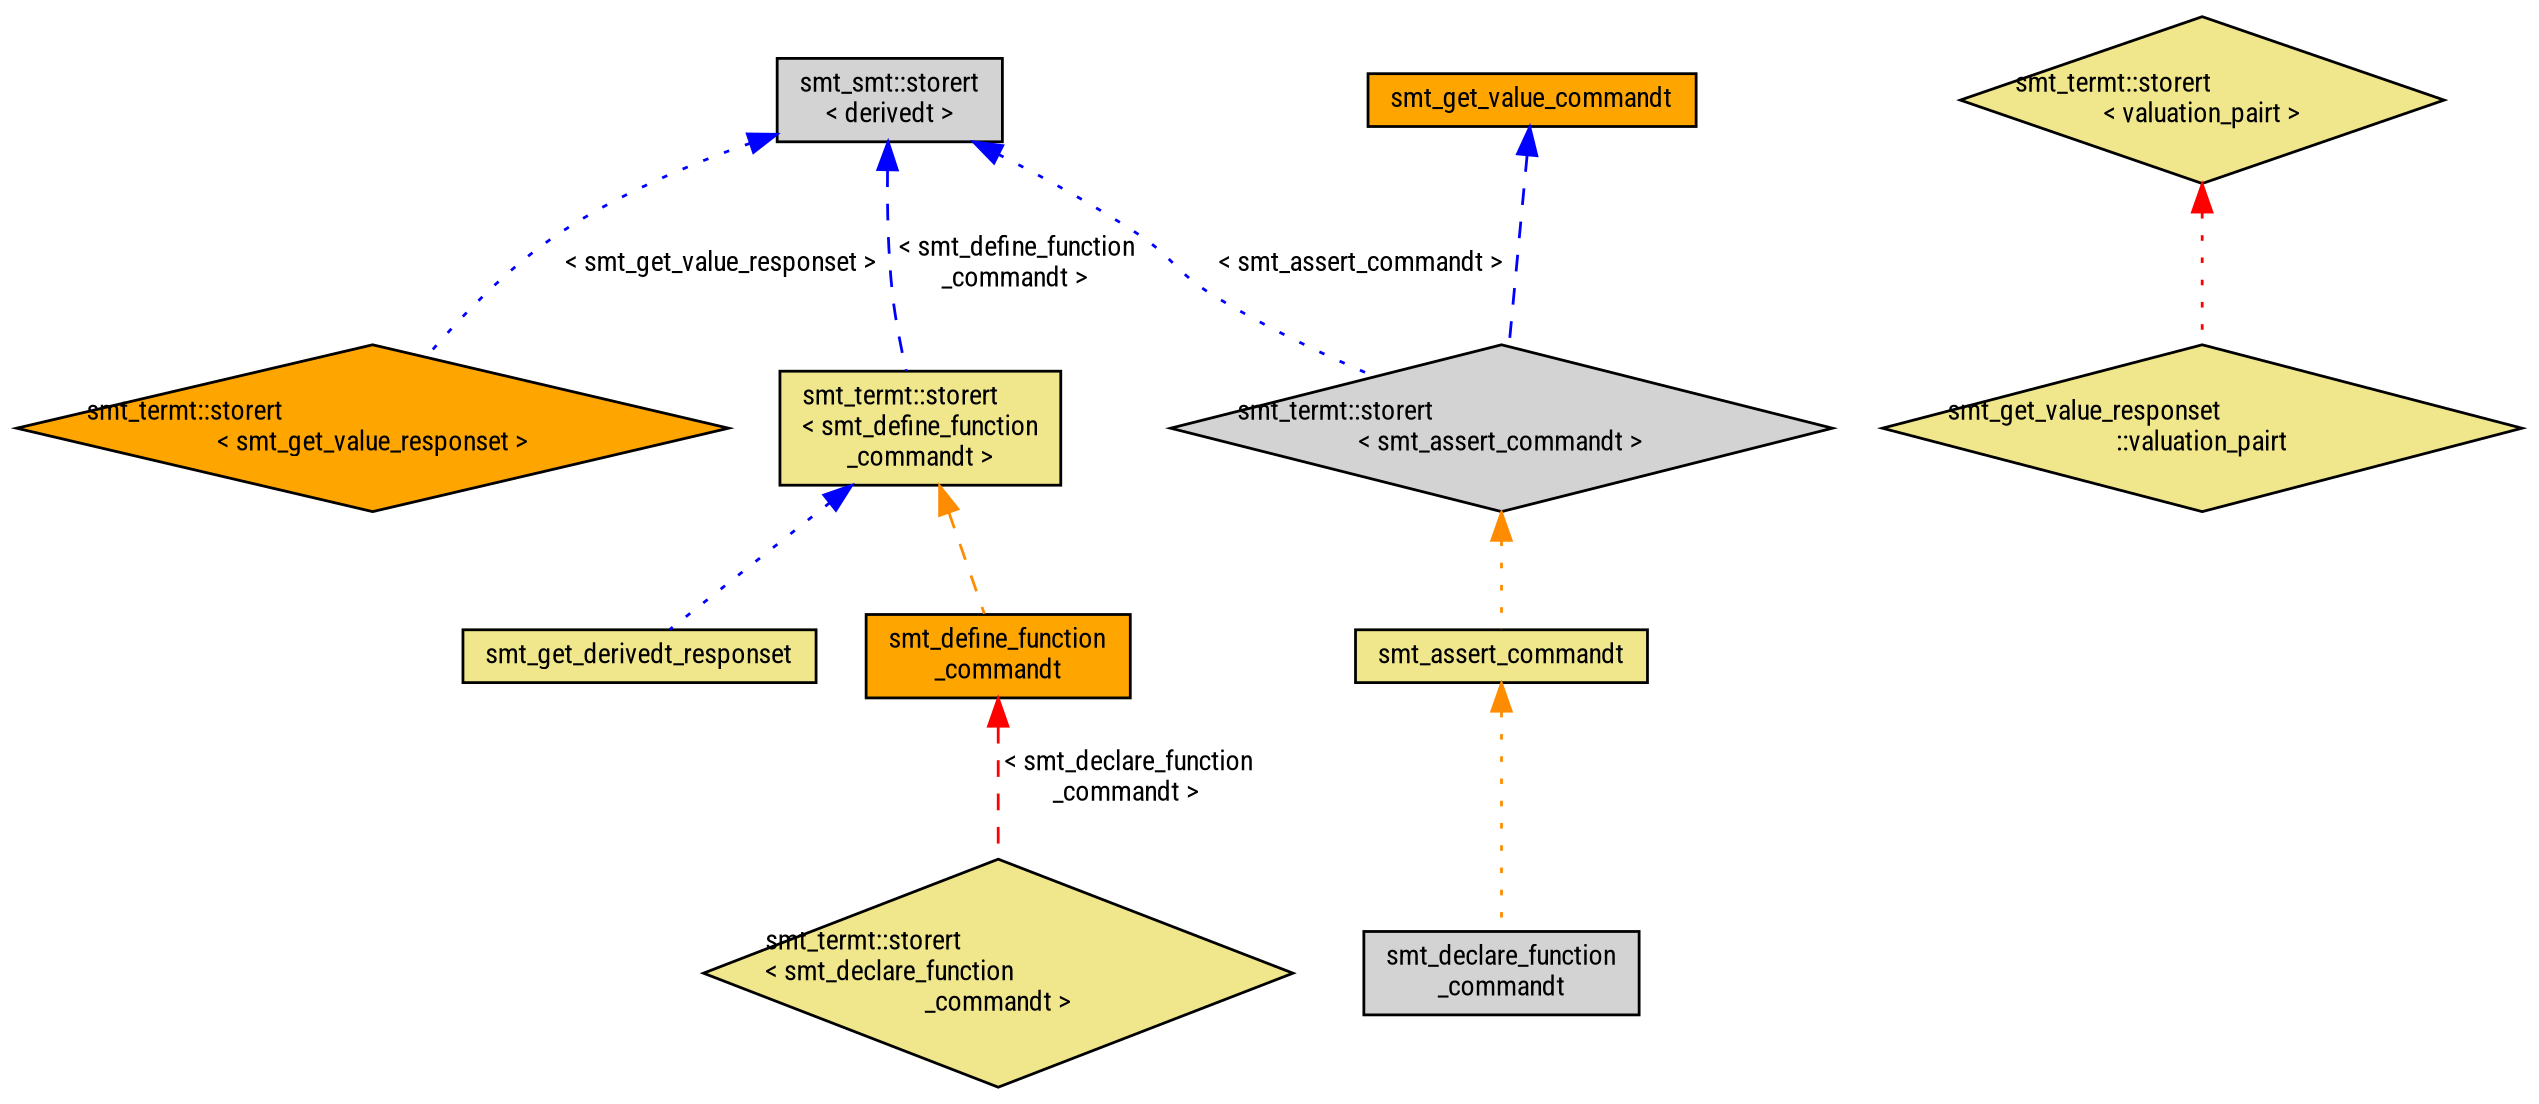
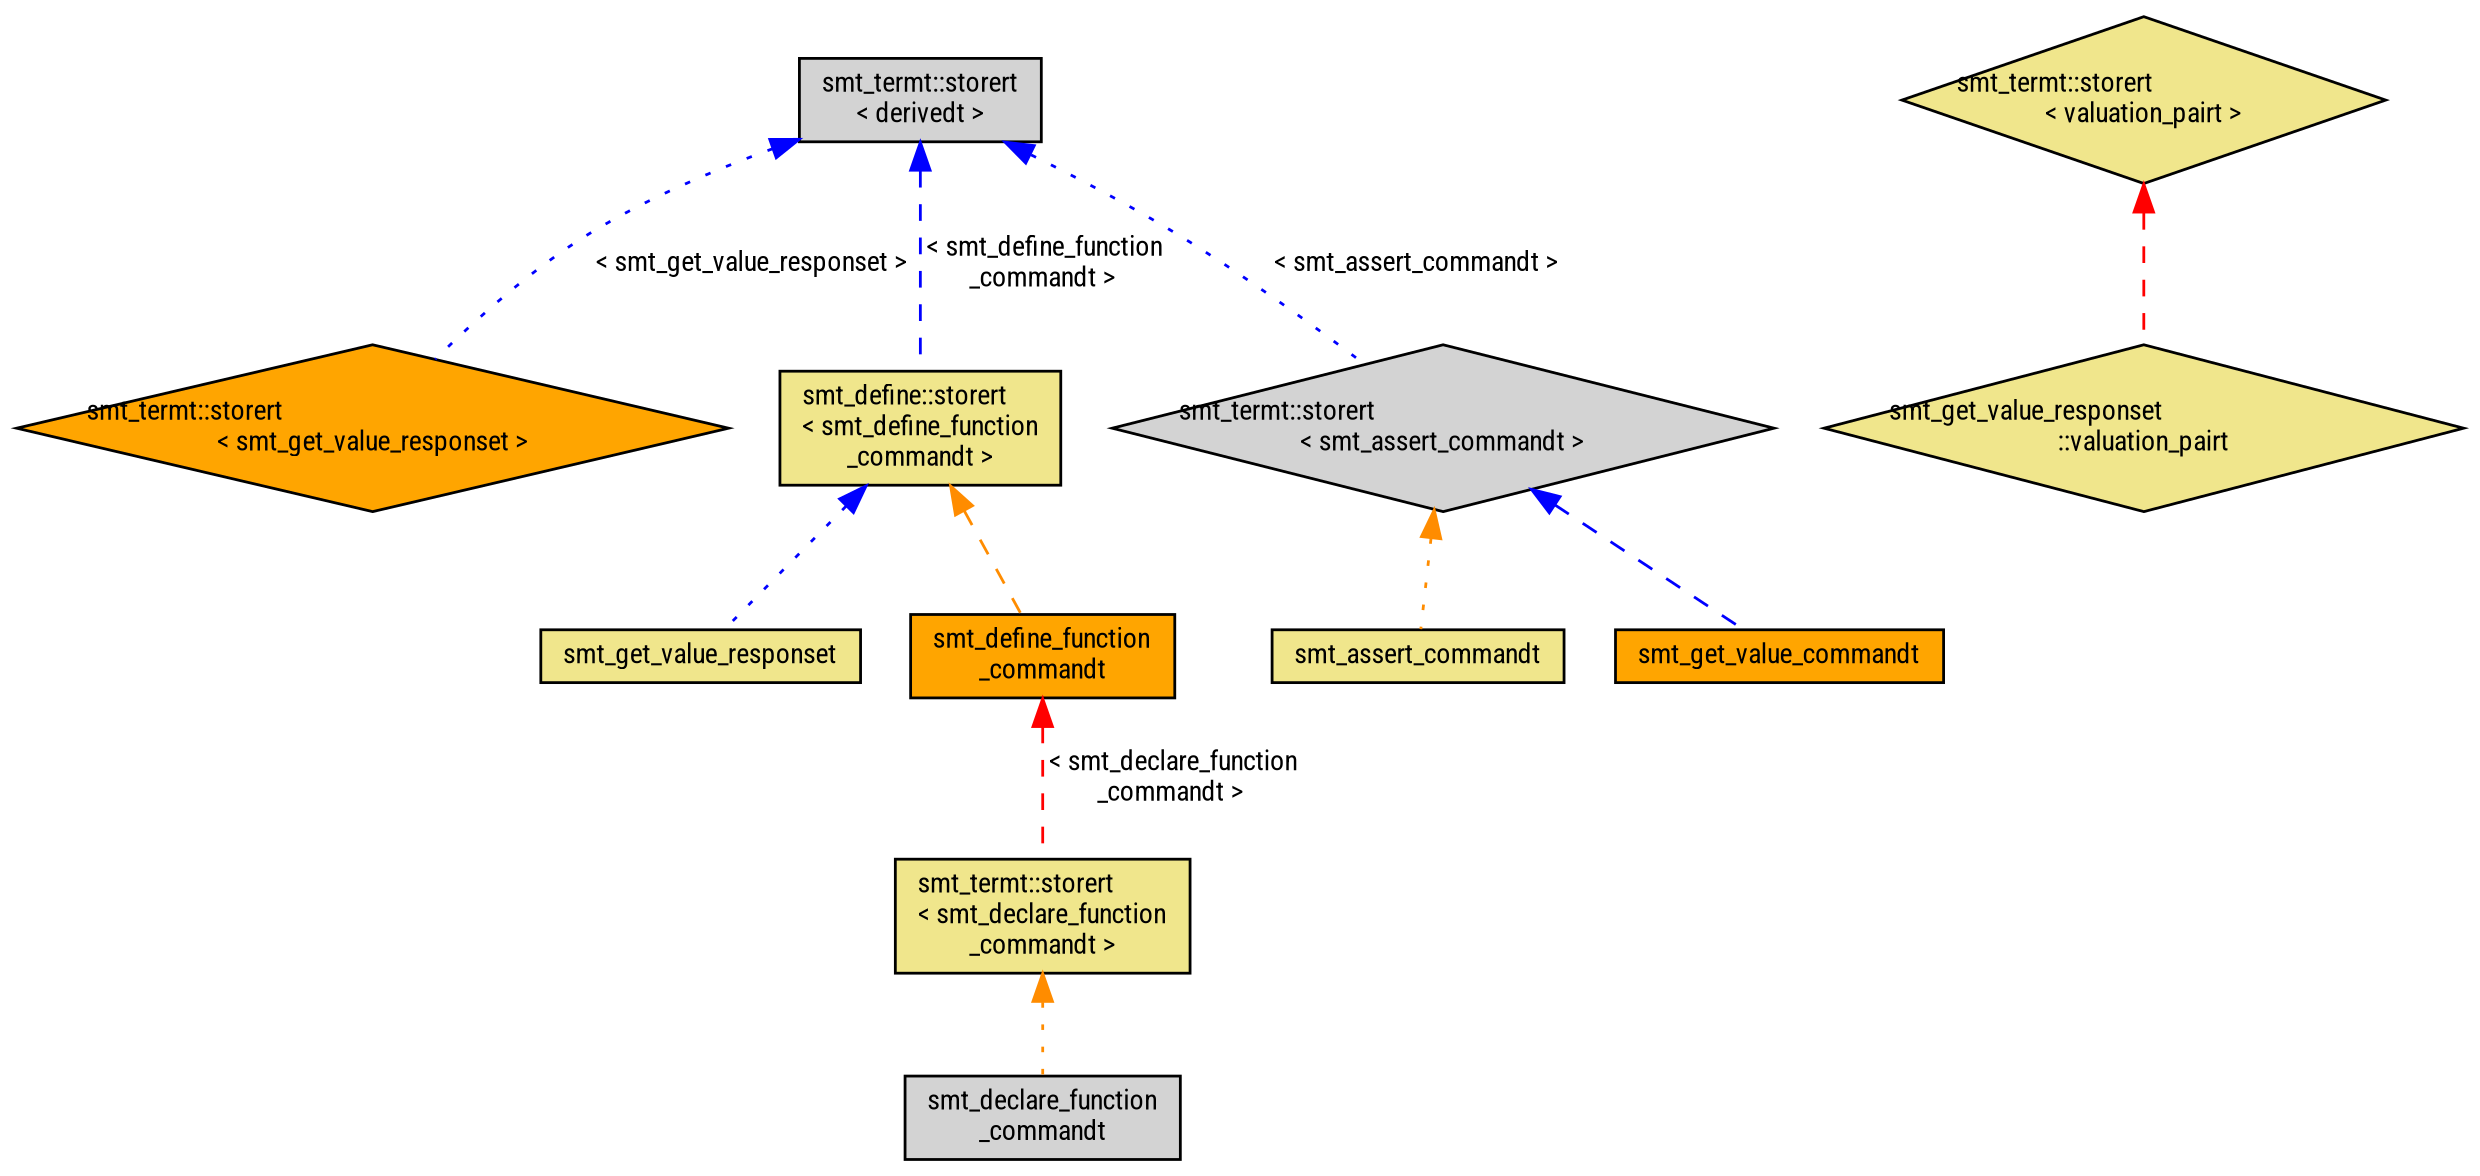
  digraph {
    fontname="Roboto Condensed"
    rankdir=TB
    node [color=black fillcolor=khaki fontname="Roboto Condensed" fontsize=10 shape=box style=filled]
    edge [color=blue dir=back fontname="Roboto Condensed" fontsize=10 labelfontname=Helvetica labelfontsize=10 style=dotted]
-   n1 [fillcolor=lightgrey fontcolor=black height=0.2 label="smt_smt::storert\l\< derivedt \>" width=0.4]
+   n1 [fillcolor=lightgrey fontcolor=black height=0.2 label="smt_termt::storert\l\< derivedt \>" width=0.4]
    n2 [fillcolor=orange height=0.2 label="smt_termt::storert\l\< smt_get_value_responset \>" shape=diamond width=0.4]
-   n3 [height=0.2 label="smt_termt::storert\l\< smt_define_function\l_commandt \>" width=0.4]
+   n3 [height=0.2 label="smt_define::storert\l\< smt_define_function\l_commandt \>" width=0.4]
    n4 [fillcolor=lightgrey height=0.2 label="smt_termt::storert\l\< smt_assert_commandt \>" shape=diamond width=0.4]
-   n5 [height=0.2 label="smt_termt::storert\l\< smt_declare_function\l_commandt \>" shape=diamond width=0.4]
+   n5 [height=0.2 label="smt_termt::storert\l\< smt_declare_function\l_commandt \>" width=0.4]
    n6 [fillcolor=lightgrey height=0.2 label="smt_declare_function\l_commandt" width=0.4]
-   n7 [height=0.2 label=smt_get_derivedt_responset width=0.4]
+   n7 [height=0.2 label=smt_get_value_responset width=0.4]
    n8 [fillcolor=orange height=0.2 label="smt_define_function\l_commandt" width=0.4]
    n9 [height=0.2 label=smt_assert_commandt width=0.4]
    n10 [fillcolor=orange height=0.2 label=smt_get_value_commandt width=0.4]
    n11 [height=0.2 label="smt_termt::storert\l\< valuation_pairt \>" shape=diamond width=0.4]
    n12 [height=0.2 label="smt_get_value_responset\l::valuation_pairt" shape=diamond width=0.4]
    n1 -> n2 [label=" \< smt_get_value_responset \>"]
    n1 -> n3 [label=" \< smt_define_function\l_commandt \>" style=dashed]
    n1 -> n4 [label=" \< smt_assert_commandt \>"]
    n3 -> n7
    n3 -> n8 [color=darkorange style=dashed]
    n4 -> n9 [color=darkorange]
-   n10 -> n4 [style=dashed]
-   n9 -> n6 [color=darkorange]
+   n4 -> n10 [style=dashed]
+   n5 -> n6 [color=darkorange]
    n8 -> n5 [color=red label=" \< smt_declare_function\l_commandt \>" style=dashed]
-   n11 -> n12 [color=red]
+   n11 -> n12 [color=red style=dashed]
  }
